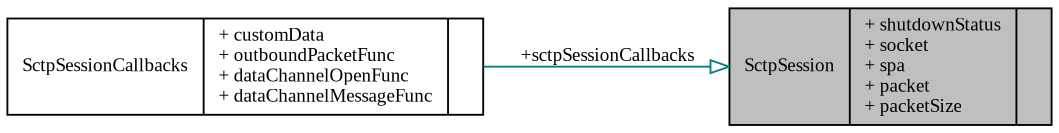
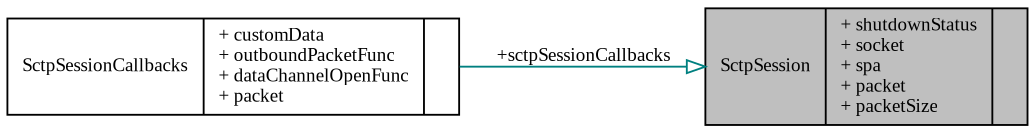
  digraph {
    rankdir=LR
    fontname="Liberation Serif"
    node [color=black fontname="Liberation Serif" fontsize=10 shape=record style=filled]
    n1 [fillcolor=grey75 fontcolor=black height=0.2 label="{SctpSession\n|+ shutdownStatus\l+ socket\l+ spa\l+ packet\l+ packetSize\l|}" width=0.4]
-   n2 [fillcolor=white height=0.2 label="{SctpSessionCallbacks\n|+ customData\l+ outboundPacketFunc\l+ dataChannelOpenFunc\l+ dataChannelMessageFunc\l|}" width=0.4]
+   n2 [fillcolor=white height=0.2 label="{SctpSessionCallbacks\n|+ customData\l+ outboundPacketFunc\l+ dataChannelOpenFunc\l+ packet\l|}" width=0.4]
    n2 -> n1 [arrowhead=onormal color=teal fontname="Liberation Serif" fontsize=10 label=" +sctpSessionCallbacks" labelfontname=Helvetica labelfontsize=10 style=solid]
  }
